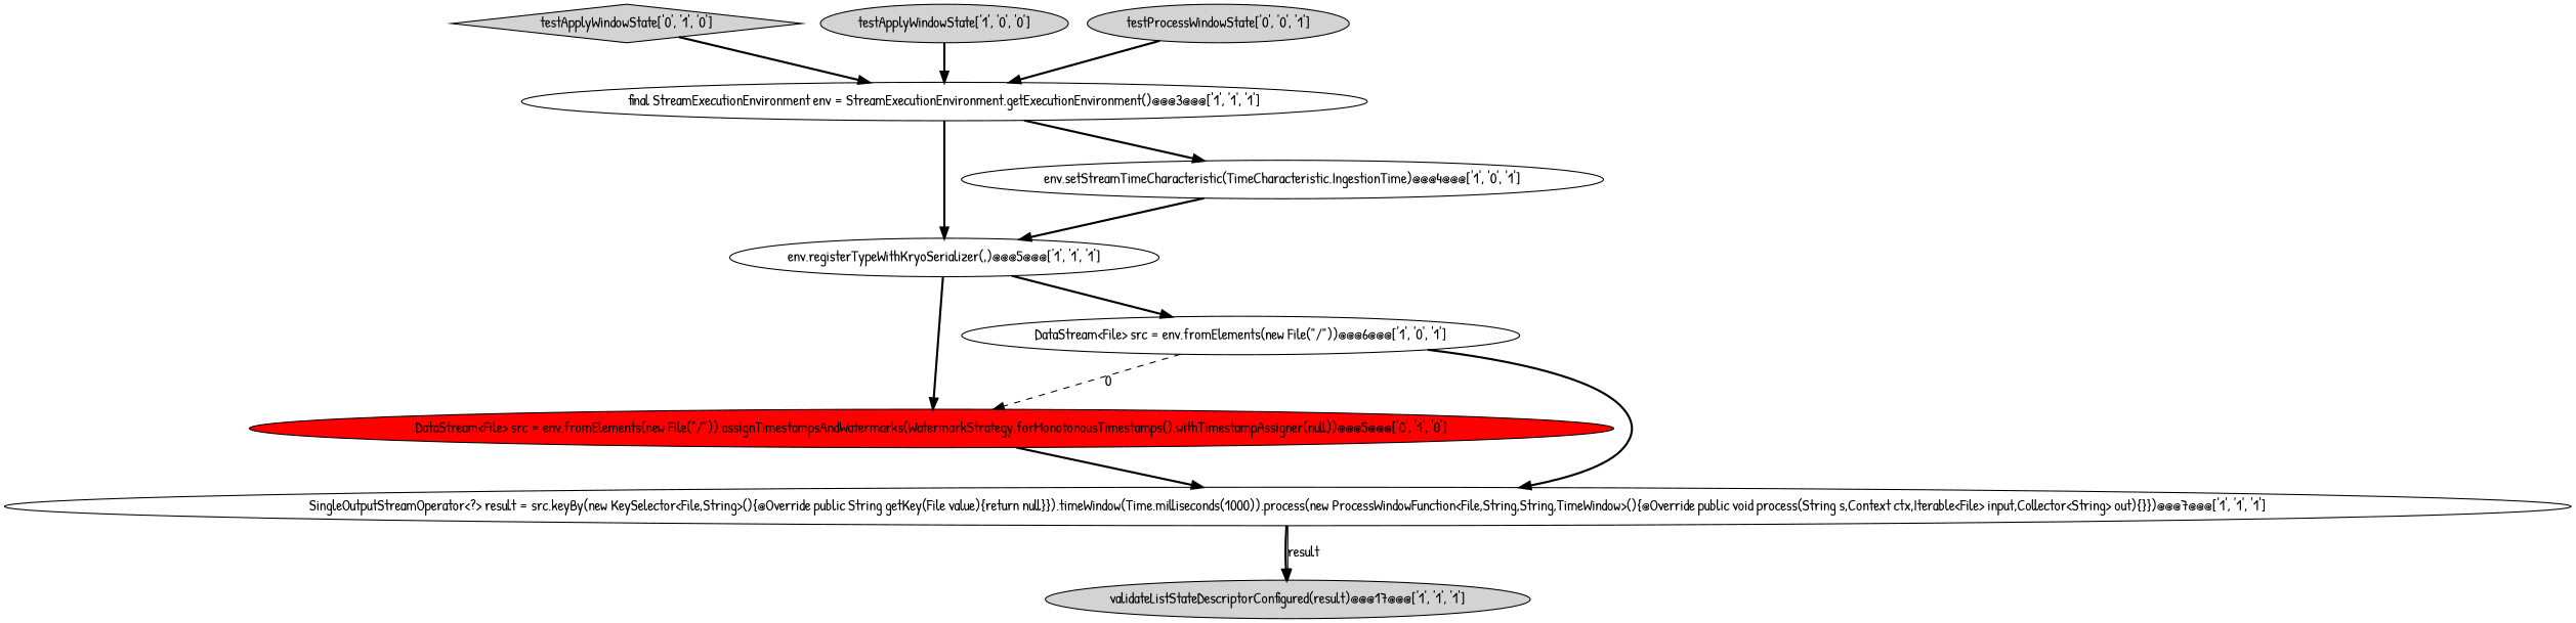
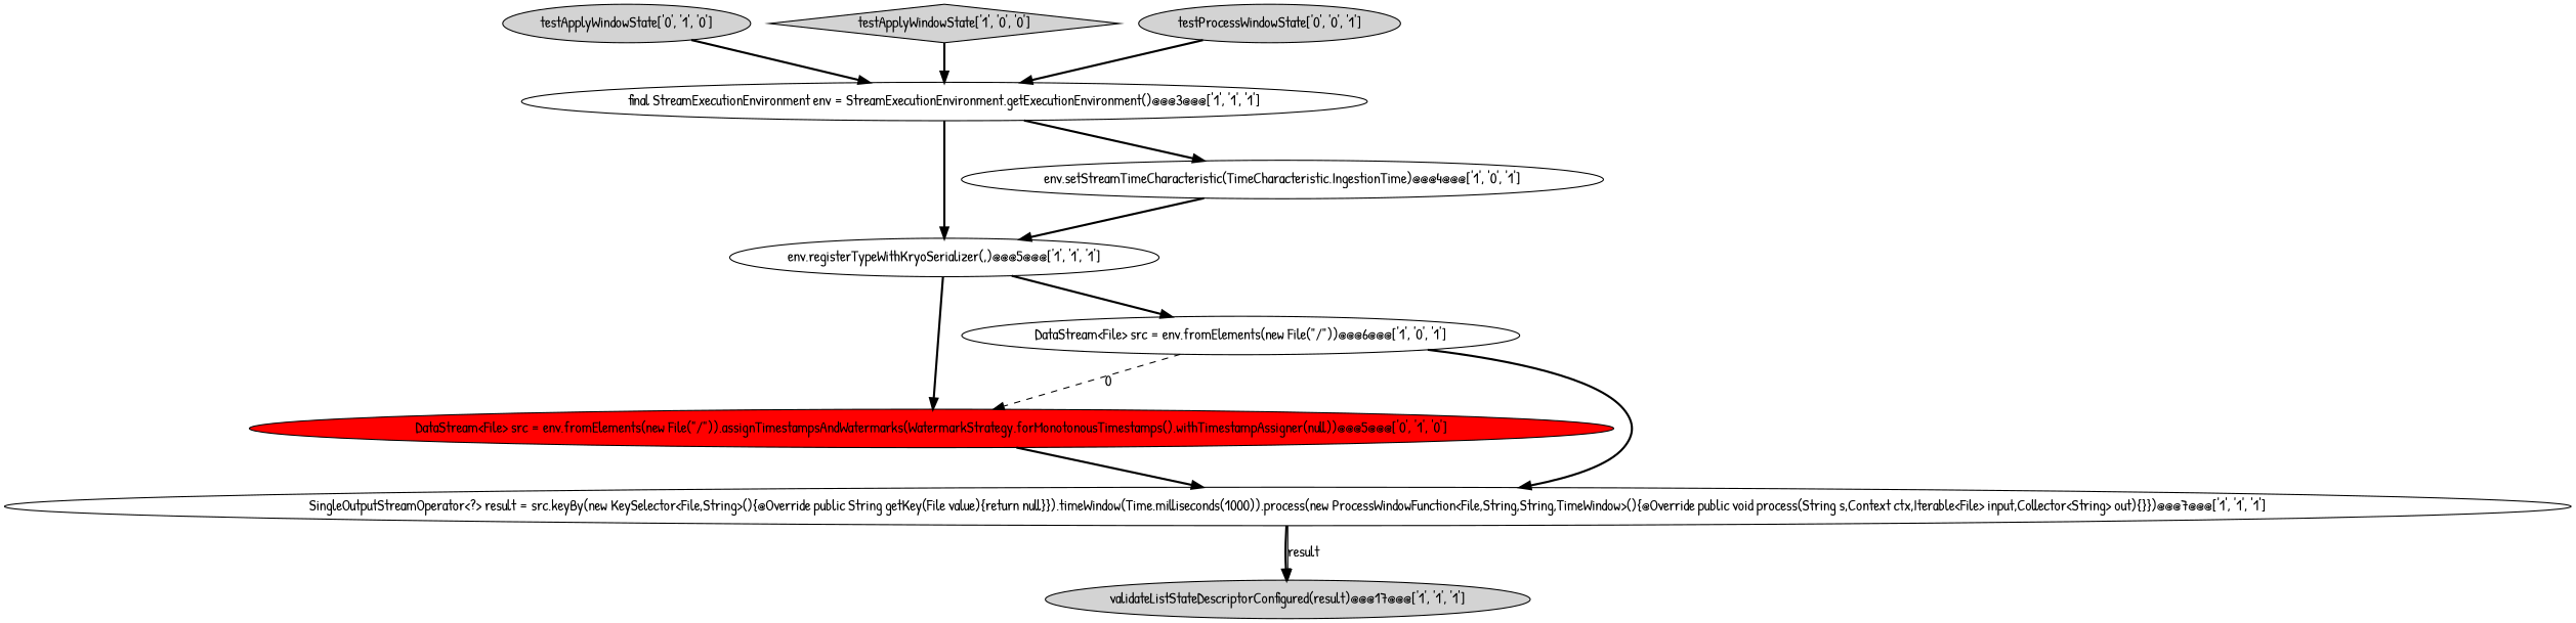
  digraph {
    fontname="Patrick Hand"
    node [fillcolor=white fontname="Patrick Hand" shape=ellipse style=filled]
    edge [fontname="Patrick Hand" style=bold]
    n1 [label="env.registerTypeWithKryoSerializer(,)@@@5@@@['1', '1', '1']"]
    n2 [fillcolor=red label="DataStream<File> src = env.fromElements(new File(\"/\")).assignTimestampsAndWatermarks(WatermarkStrategy.forMonotonousTimestamps().withTimestampAssigner(null))@@@5@@@['0', '1', '0']"]
    n3 [label="DataStream<File> src = env.fromElements(new File(\"/\"))@@@6@@@['1', '0', '1']"]
    n4 [label="SingleOutputStreamOperator<?> result = src.keyBy(new KeySelector<File,String>(){@Override public String getKey(File value){return null}}).timeWindow(Time.milliseconds(1000)).process(new ProcessWindowFunction<File,String,String,TimeWindow>(){@Override public void process(String s,Context ctx,Iterable<File> input,Collector<String> out){}})@@@7@@@['1', '1', '1']"]
    n5 [fillcolor=lightgray label="validateListStateDescriptorConfigured(result)@@@17@@@['1', '1', '1']"]
-   n6 [fillcolor=lightgray label="testApplyWindowState['0', '1', '0']" shape=diamond]
+   n6 [fillcolor=lightgray label="testApplyWindowState['0', '1', '0']"]
    n7 [label="final StreamExecutionEnvironment env = StreamExecutionEnvironment.getExecutionEnvironment()@@@3@@@['1', '1', '1']"]
    n8 [label="env.setStreamTimeCharacteristic(TimeCharacteristic.IngestionTime)@@@4@@@['1', '0', '1']"]
-   n9 [fillcolor=lightgray label="testApplyWindowState['1', '0', '0']"]
+   n9 [fillcolor=lightgray label="testApplyWindowState['1', '0', '0']" shape=diamond]
    n10 [fillcolor=lightgray label="testProcessWindowState['0', '0', '1']"]
    n1 -> n2
    n1 -> n3
    n2 -> n4
    n3 -> n2 [label=0 style=dashed]
    n3 -> n4
    n4 -> n5
    n4 -> n5 [label=result style=solid]
    n6 -> n7
    n7 -> n1
    n7 -> n8
    n8 -> n1
    n9 -> n7
    n10 -> n7
  }
